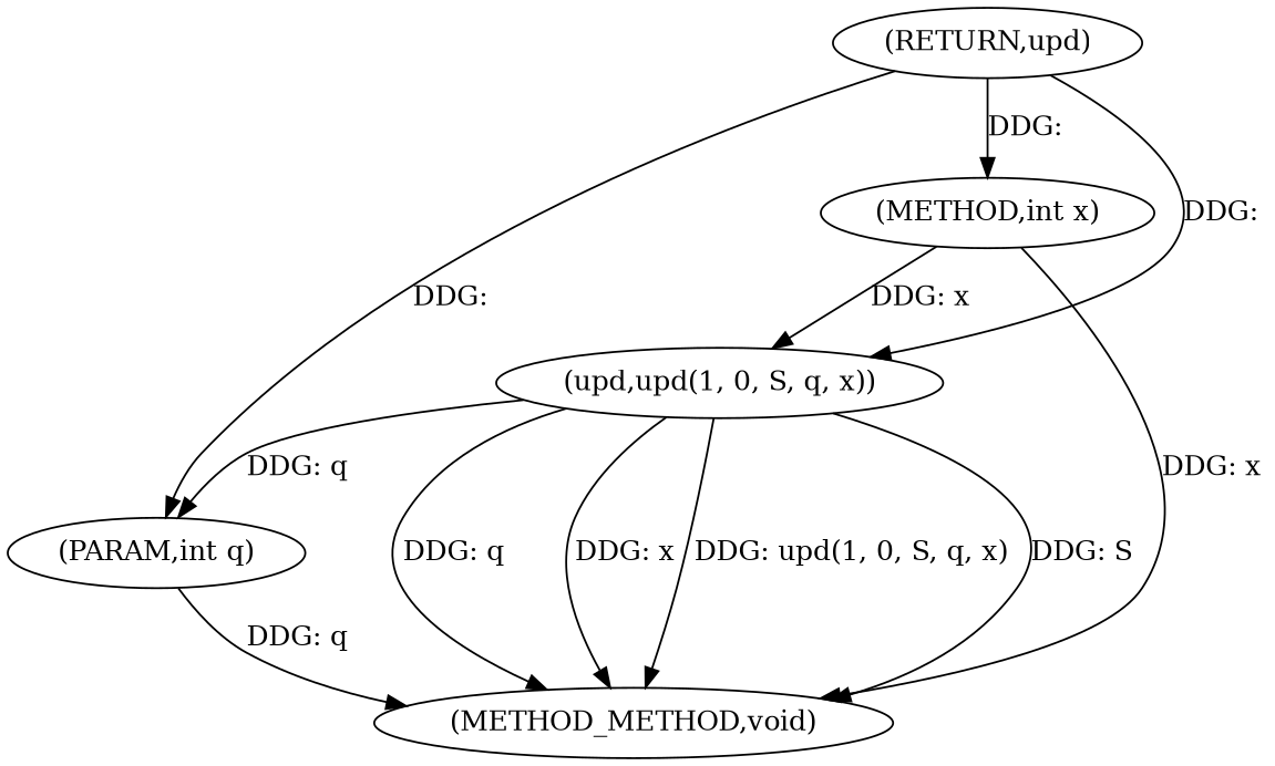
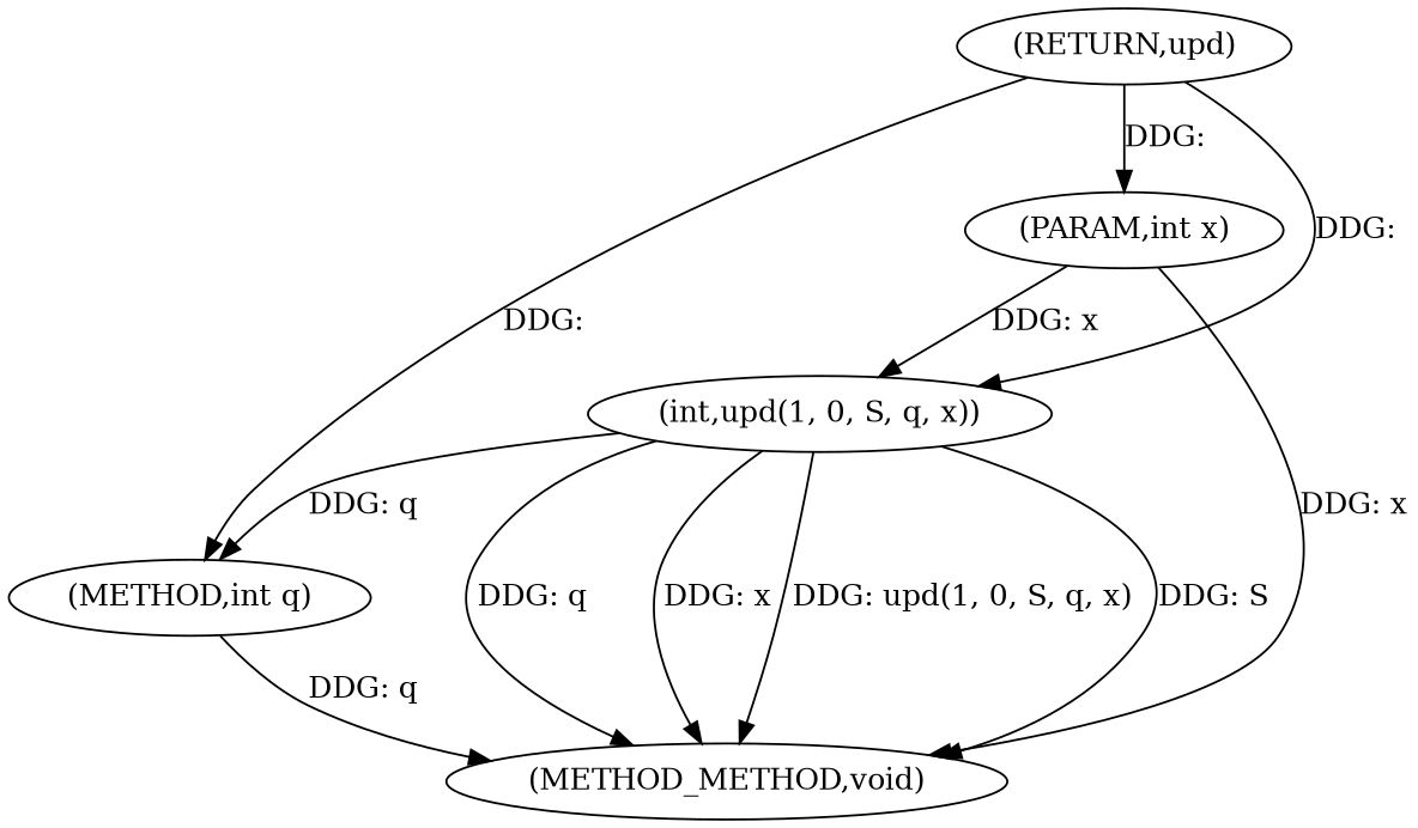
  digraph {
    n1 [label="(RETURN,upd)"]
-   n2 [label="(PARAM,int q)"]
-   n3 [label="(METHOD,int x)"]
-   n4 [label="(upd,upd(1, 0, S, q, x))"]
+   n2 [label="(METHOD,int q)"]
+   n3 [label="(PARAM,int x)"]
+   n4 [label="(int,upd(1, 0, S, q, x))"]
    n5 [label="(METHOD_METHOD,void)"]
    n1 -> n2 [label="DDG: "]
    n1 -> n3 [label="DDG: "]
    n1 -> n4 [label="DDG: "]
    n2 -> n5 [label="DDG: q"]
    n3 -> n4 [label="DDG: x"]
    n3 -> n5 [label="DDG: x"]
    n4 -> n2 [label="DDG: q"]
    n4 -> n5 [label="DDG: q"]
    n4 -> n5 [label="DDG: x"]
    n4 -> n5 [label="DDG: upd(1, 0, S, q, x)"]
    n4 -> n5 [label="DDG: S"]
  }
